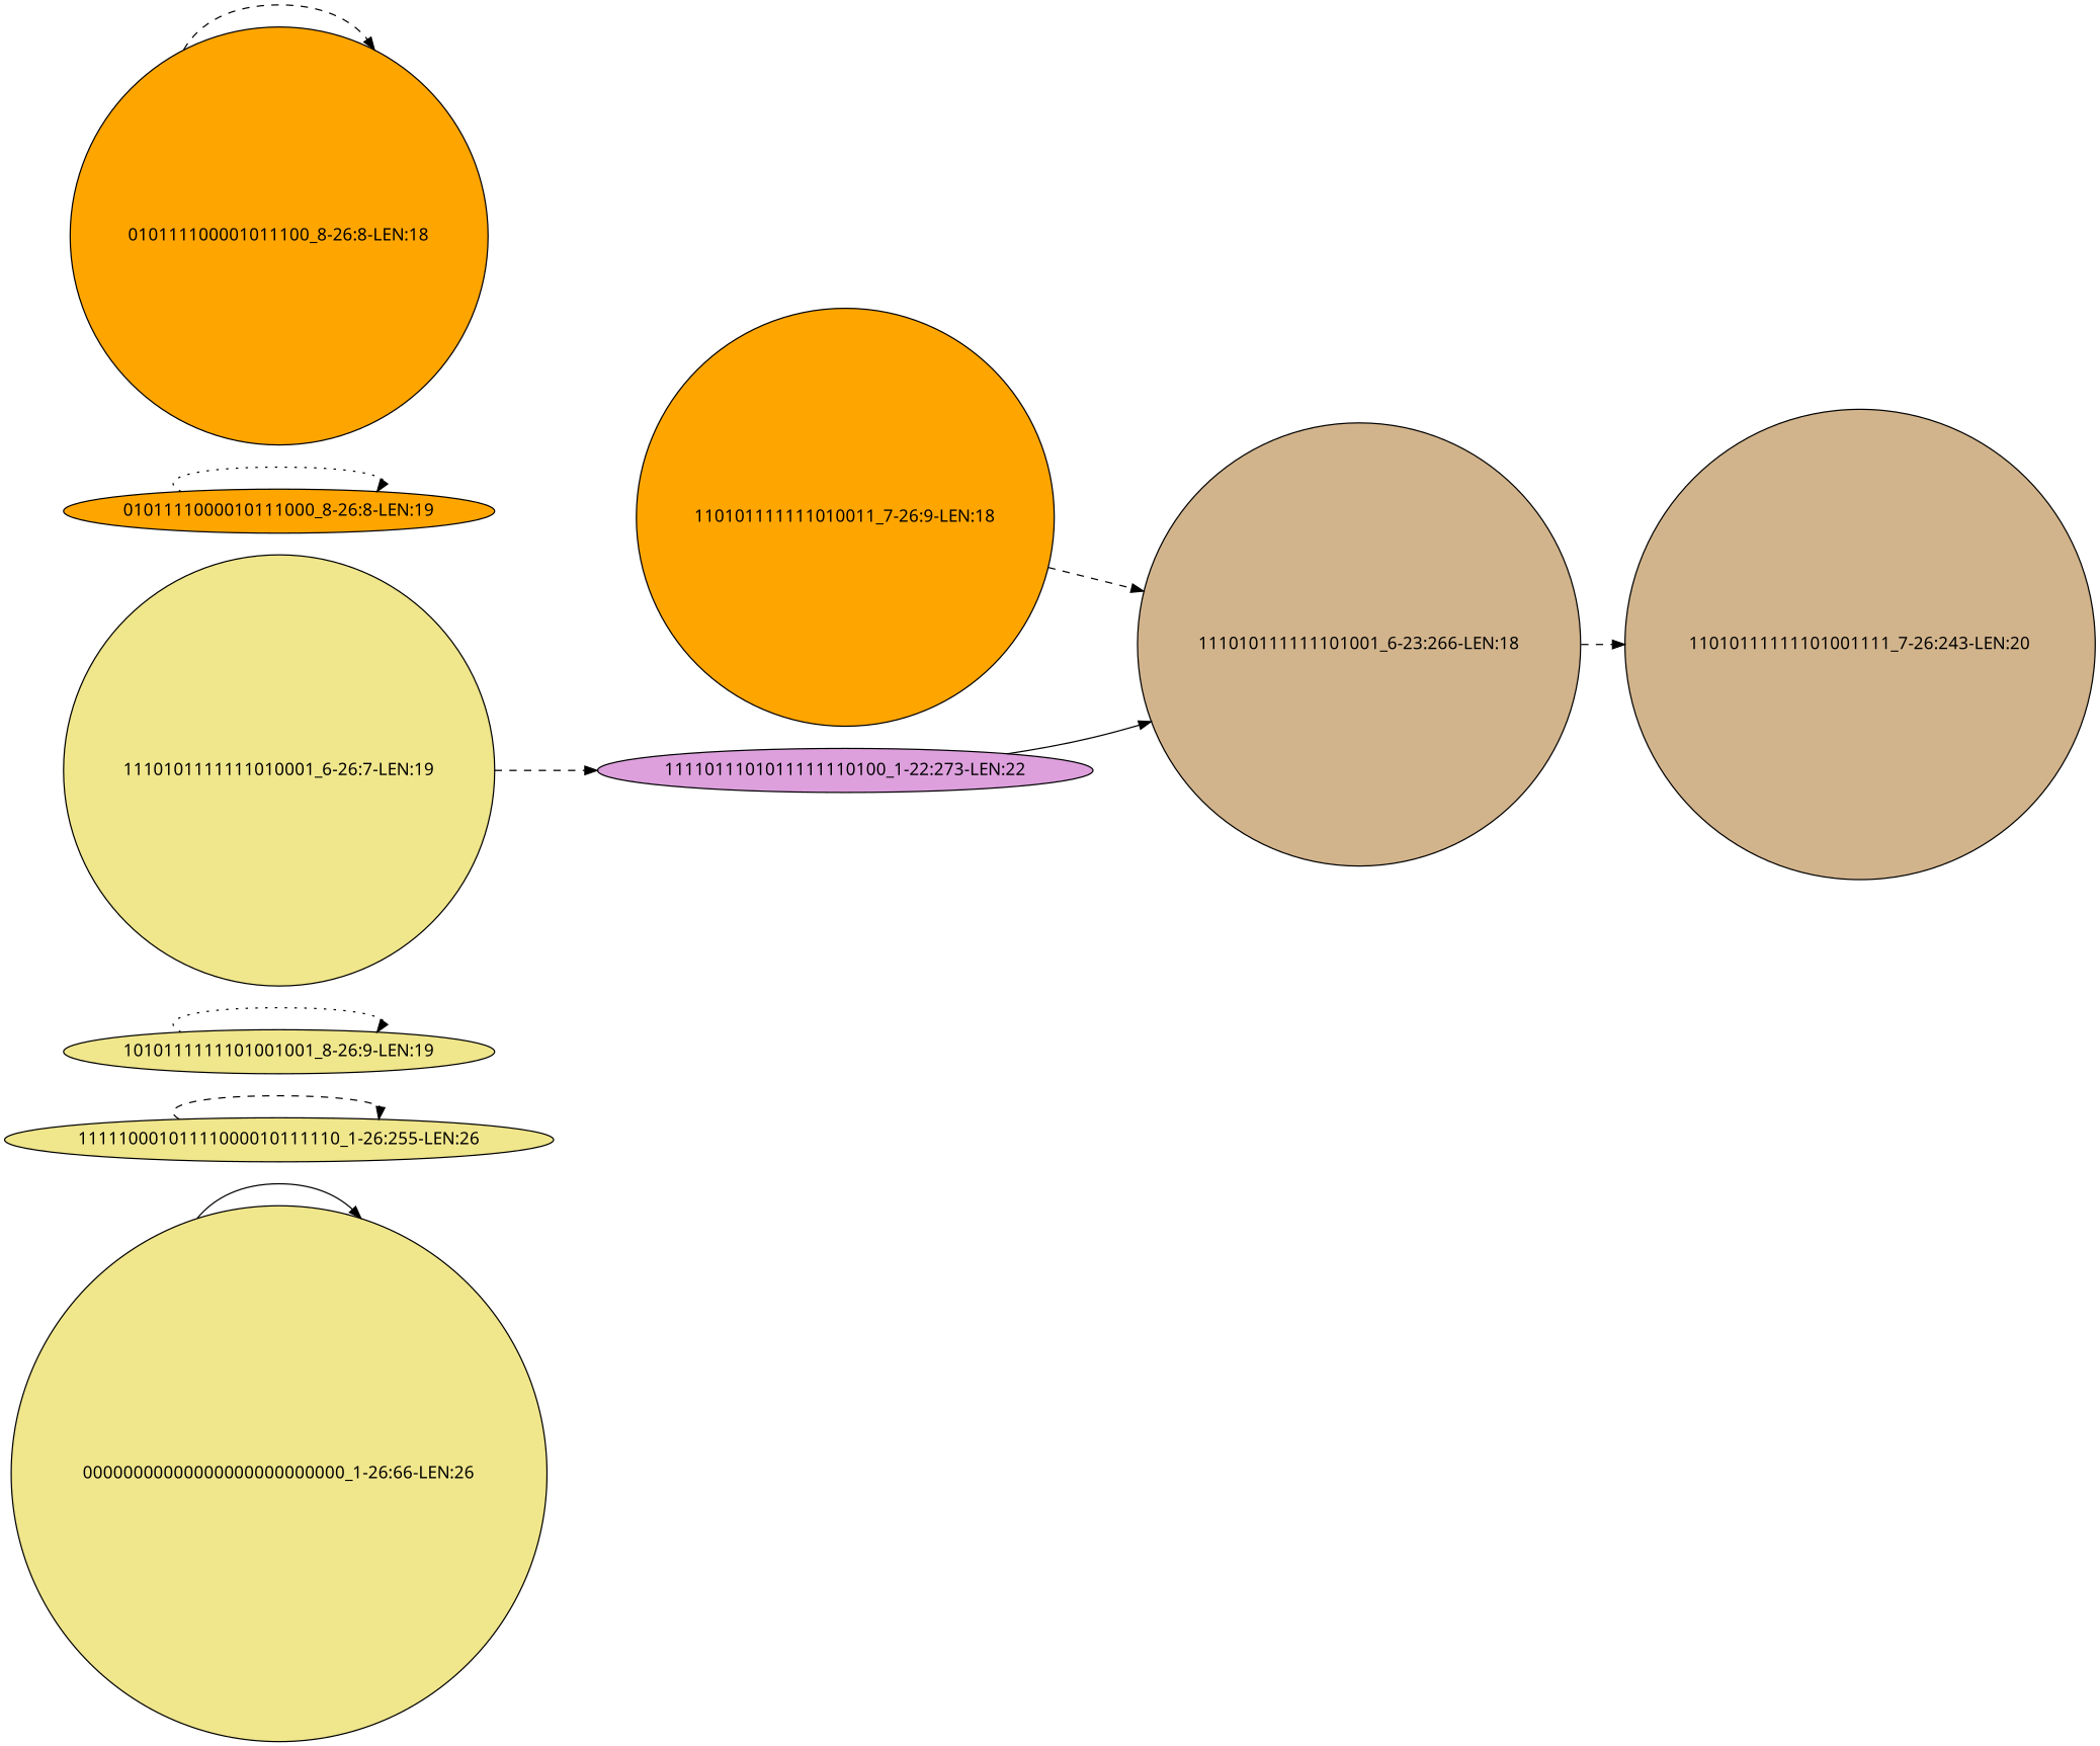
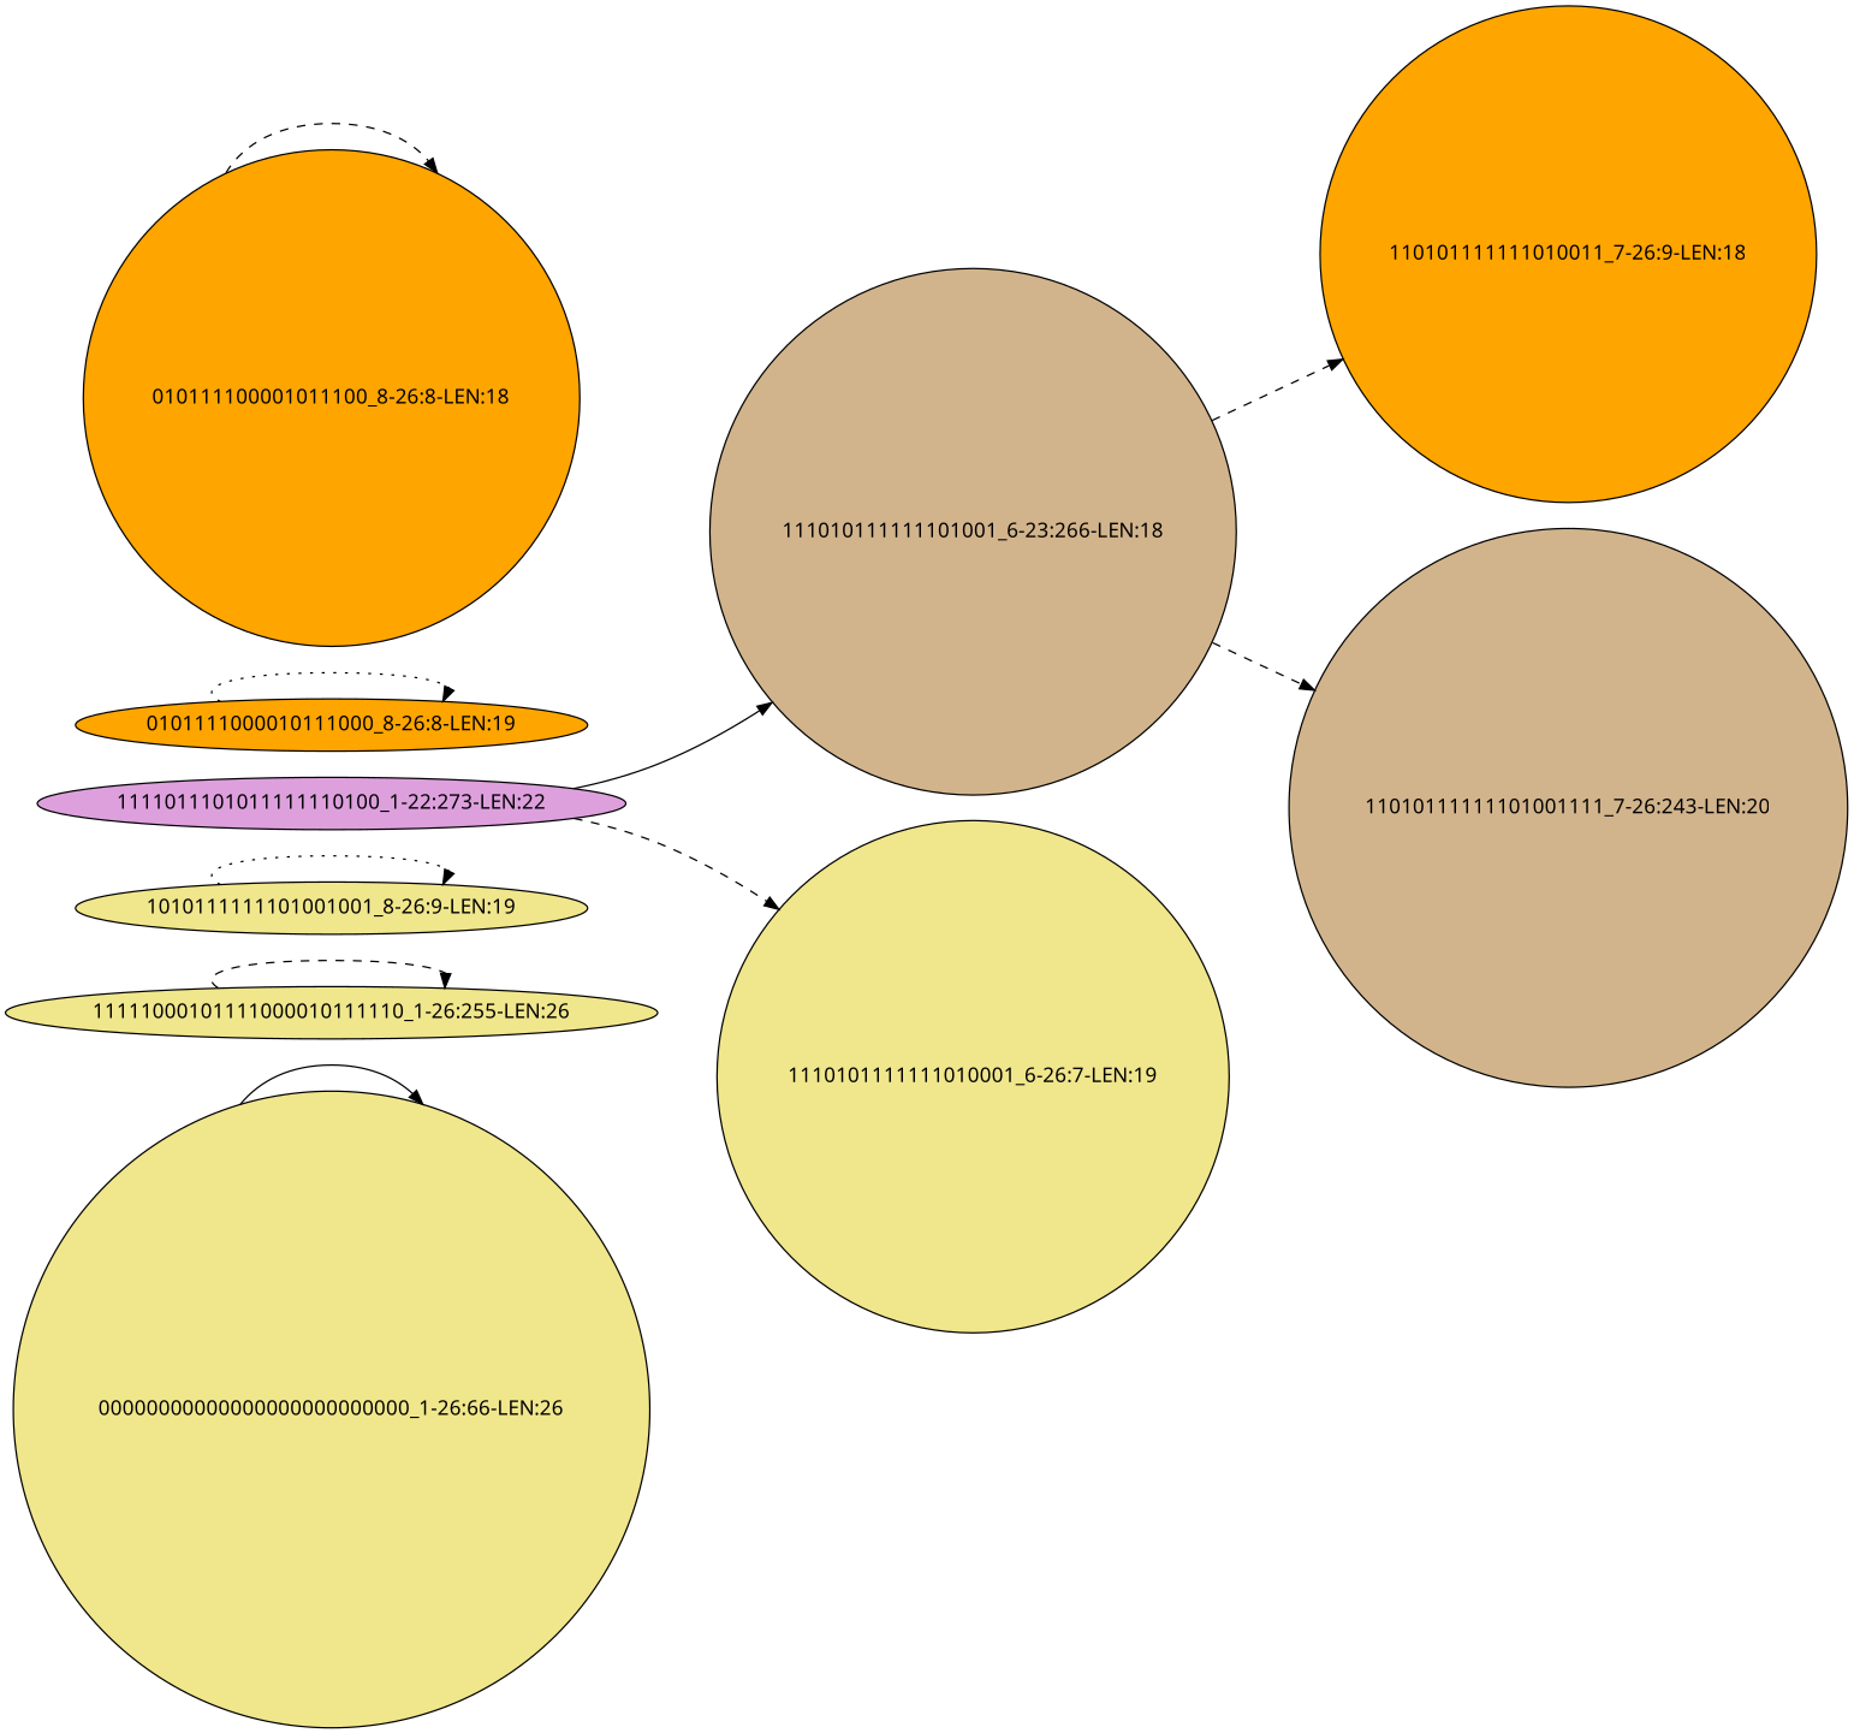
  digraph {
    fontname="Noto Sans"
    rankdir=LR
    node [fillcolor=khaki fontname="Noto Sans" shape=circle style=filled]
    edge [fontname="Noto Sans" style=dashed]
    "00000000000000000000000000_1-26:66-LEN:26"
    "11111000101111000010111110_1-26:255-LEN:26" [shape=ellipse]
    "1010111111101001001_8-26:9-LEN:19" [shape=ellipse]
    "111010111111101001_6-23:266-LEN:18" [fillcolor=tan]
    "110101111111010011_7-26:9-LEN:18" [fillcolor=orange]
    "11010111111101001111_7-26:243-LEN:20" [fillcolor=tan]
    "0101111000010111000_8-26:8-LEN:19" [fillcolor=orange shape=ellipse]
    "1111011101011111110100_1-22:273-LEN:22" [fillcolor=plum shape=ellipse]
    "1110101111111010001_6-26:7-LEN:19"
    "010111100001011100_8-26:8-LEN:18" [fillcolor=orange]
    "00000000000000000000000000_1-26:66-LEN:26" -> "00000000000000000000000000_1-26:66-LEN:26" [style=solid]
    "11111000101111000010111110_1-26:255-LEN:26" -> "11111000101111000010111110_1-26:255-LEN:26"
    "1010111111101001001_8-26:9-LEN:19" -> "1010111111101001001_8-26:9-LEN:19" [style=dotted]
-   "110101111111010011_7-26:9-LEN:18" -> "111010111111101001_6-23:266-LEN:18"
+   "111010111111101001_6-23:266-LEN:18" -> "110101111111010011_7-26:9-LEN:18"
    "111010111111101001_6-23:266-LEN:18" -> "11010111111101001111_7-26:243-LEN:20"
    "0101111000010111000_8-26:8-LEN:19" -> "0101111000010111000_8-26:8-LEN:19" [style=dotted]
    "1111011101011111110100_1-22:273-LEN:22" -> "111010111111101001_6-23:266-LEN:18" [style=solid]
-   "1110101111111010001_6-26:7-LEN:19" -> "1111011101011111110100_1-22:273-LEN:22"
+   "1111011101011111110100_1-22:273-LEN:22" -> "1110101111111010001_6-26:7-LEN:19"
    "010111100001011100_8-26:8-LEN:18" -> "010111100001011100_8-26:8-LEN:18"
  }
